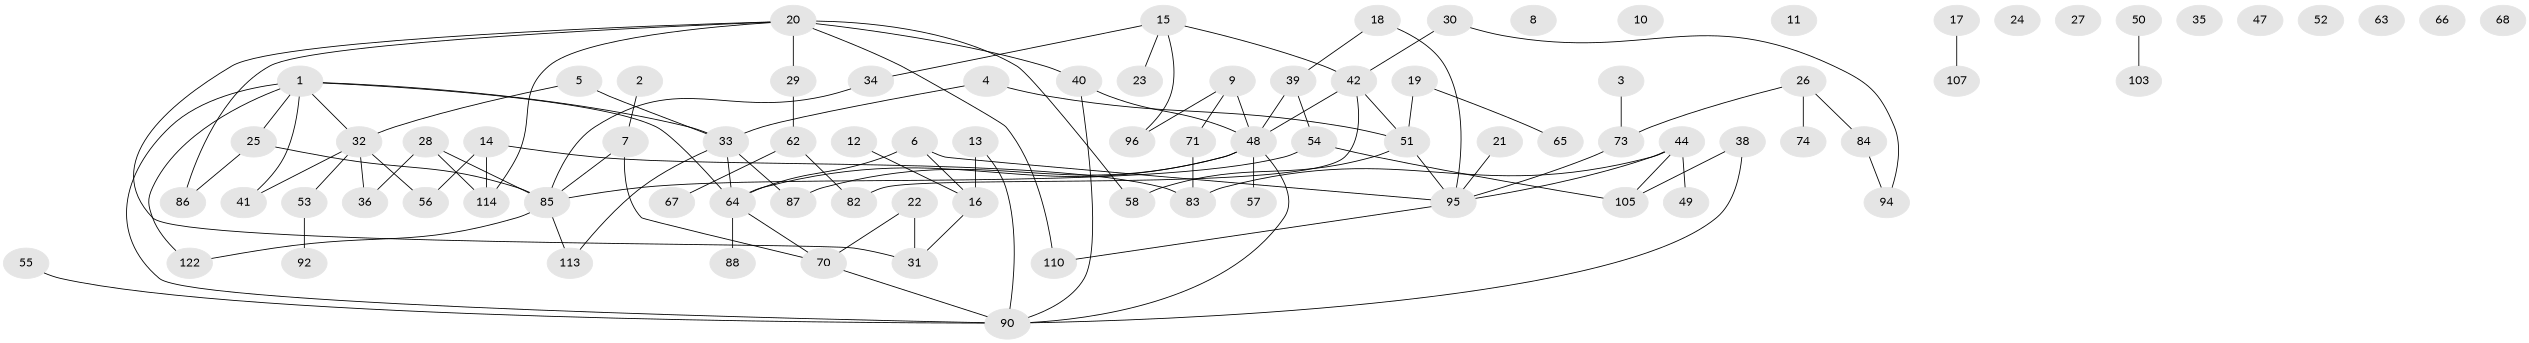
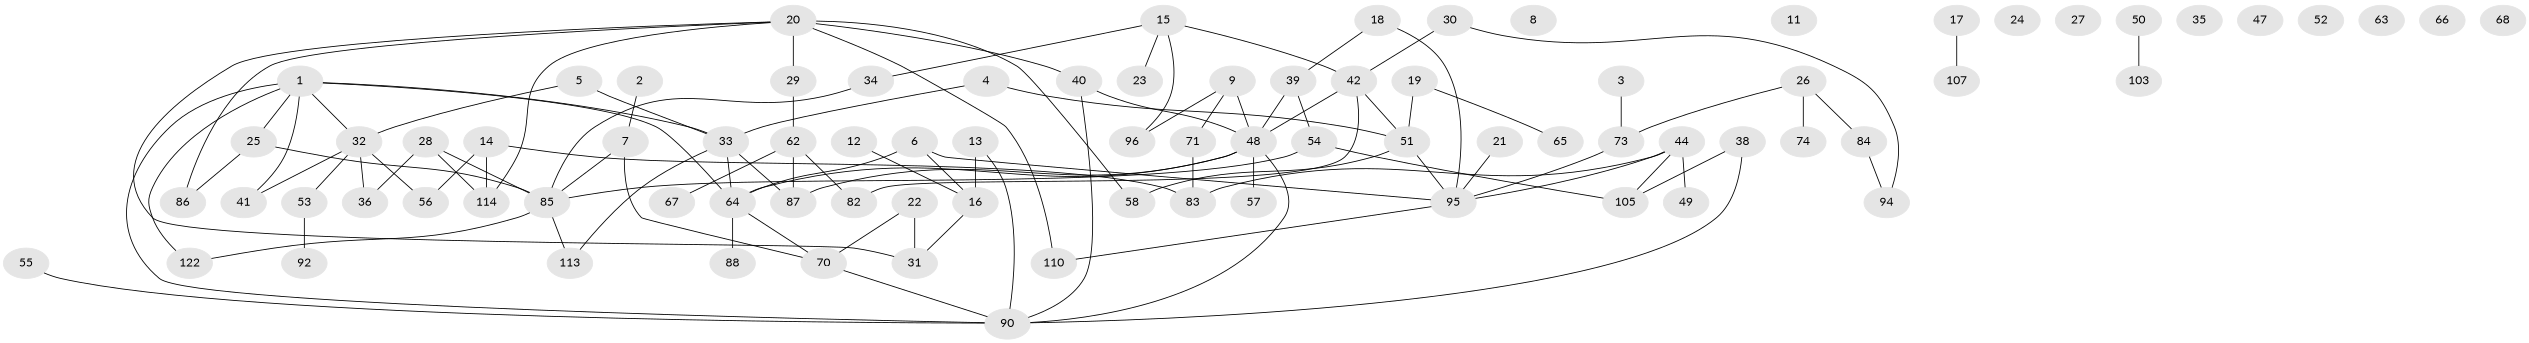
  graph {
    fontname=Lato
    node [color=gray90 fontname=Lato style=filled]
    edge [fontname=Lato]
    1 [super="+37"]
    25 [super="+69"]
    32 [super="+46"]
    33 [super="+59"]
    41
    64 [super="+91"]
    90 [super="+98"]
    122
    85 [super="+117"]
    86 [super="+112"]
    56 [super="+119"]
    36
    53
    87 [super="+123"]
    113
    70 [super="+75"]
    88
    2
    7
    3 [super="+120"]
    73
    95 [super="+111"]
    4
    51 [super="+104"]
    58
    5 [super="+61"]
    16 [super="+77"]
    31
    6
    110
    8
    9 [super="+72"]
    48 [super="+99"]
    71
    96
    57
    83
-   10
    11
    12
    13
    14 [super="+102"]
    114 [super="+121"]
    15 [super="+108"]
    23 [super="+45"]
    34 [super="+93"]
    42 [super="+80"]
    82 [super="+125"]
    17
    107
    18 [super="+100"]
    39 [super="+106"]
    54
    19 [super="+118"]
    65 [super="+79"]
    20 [super="+78"]
    29 [super="+76"]
    40 [super="+115"]
    62 [super="+116"]
    21 [super="+81"]
    22
    24 [super="+89"]
    26 [super="+43"]
    74
    84
    94
    27 [super="+60"]
    28
    103 [super="+126"]
    67
    30 [super="+97"]
    92
    35
    38 [super="+124"]
    105
    44 [super="+101"]
    49
    47
    50
    52
    55
    63
    66
    68
    1 -- 25
    1 -- 32
    1 -- 33
    1 -- 41
    1 -- 64
    1 -- 90
    1 -- 122
    25 -- 85
    25 -- 86
    32 -- 41
    32 -- 56
    32 -- 36
    32 -- 53
    33 -- 64
    33 -- 87
    33 -- 113
    64 -- 70
    64 -- 88
    85 -- 122
    85 -- 113
    53 -- 92
    70 -- 90
    2 -- 7
    7 -- 85
    7 -- 70
    3 -- 73
    73 -- 95
    95 -- 110
    4 -- 33
    4 -- 51
    51 -- 95
    51 -- 58
    5 -- 32
    5 -- 33
    16 -- 31
    6 -- 64
    6 -- 95
    6 -- 16
    9 -- 48
    9 -- 71
    9 -- 96
    48 -- 64
    48 -- 90
    48 -- 87
    48 -- 57
    71 -- 83
    12 -- 16
    13 -- 90
    13 -- 16
    14 -- 56
    14 -- 83
    14 -- 114
    15 -- 96
    15 -- 23
    15 -- 34
    15 -- 42
    34 -- 85
    42 -- 51
    42 -- 48
    42 -- 82
    17 -- 107
    18 -- 95
    18 -- 39
    39 -- 48
    39 -- 54
    54 -- 85
    54 -- 105
    19 -- 51
    19 -- 65
    20 -- 86
    20 -- 58
    20 -- 31
    20 -- 110
    20 -- 114
    20 -- 29
    20 -- 40
    29 -- 62
    40 -- 90
    40 -- 48
+   62 -- 87
    62 -- 82
    62 -- 67
    21 -- 95
    22 -- 70
    22 -- 31
    26 -- 73
    26 -- 74
    26 -- 84
    84 -- 94
    28 -- 85
    28 -- 36
    28 -- 114
    30 -- 42
    30 -- 94
    38 -- 90
    38 -- 105
    44 -- 95
    44 -- 83
    44 -- 105
    44 -- 49
    50 -- 103
    55 -- 90
  }
